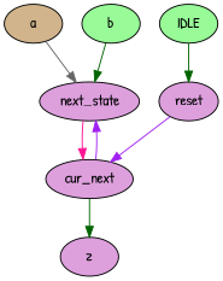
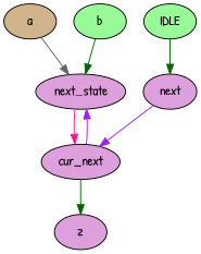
  strict digraph {
    fontname="Patrick Hand"
    node [fillcolor=plum fontname="Patrick Hand" style=filled]
    edge [color=darkgreen fontname="Patrick Hand" weight=1.0]
    a [fillcolor=tan]
    next_state
    n3 [label=cur_next]
    z
-   reset
+   reset [label=next]
    b [fillcolor=palegreen]
    IDLE [fillcolor=palegreen]
    a -> next_state [color=gray40 weight=4.0]
    next_state -> n3 [color=deeppink]
    n3 -> next_state [color=purple weight=3.0]
    n3 -> z
    reset -> n3 [color=purple weight=2.0]
    b -> next_state [weight=3.0]
    IDLE -> reset [weight=2.0]
  }
